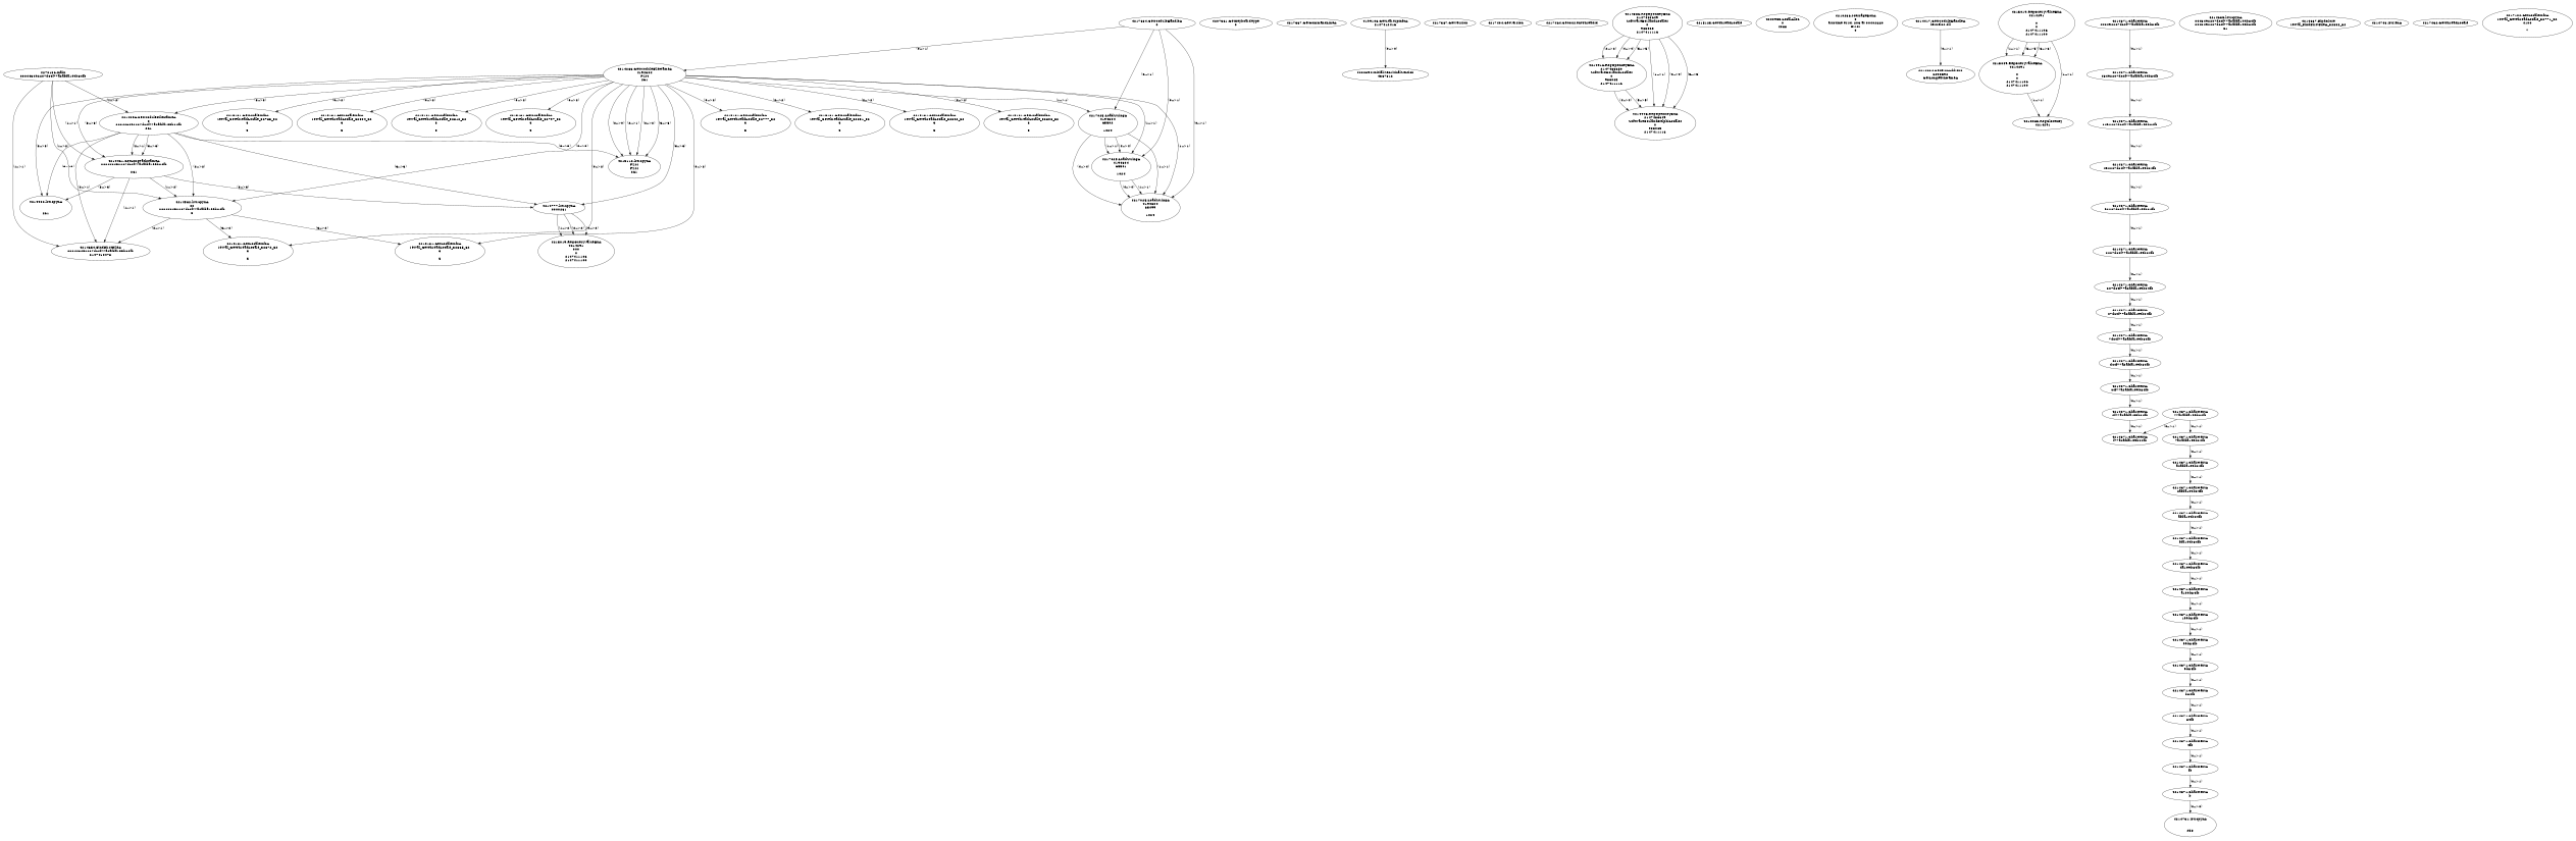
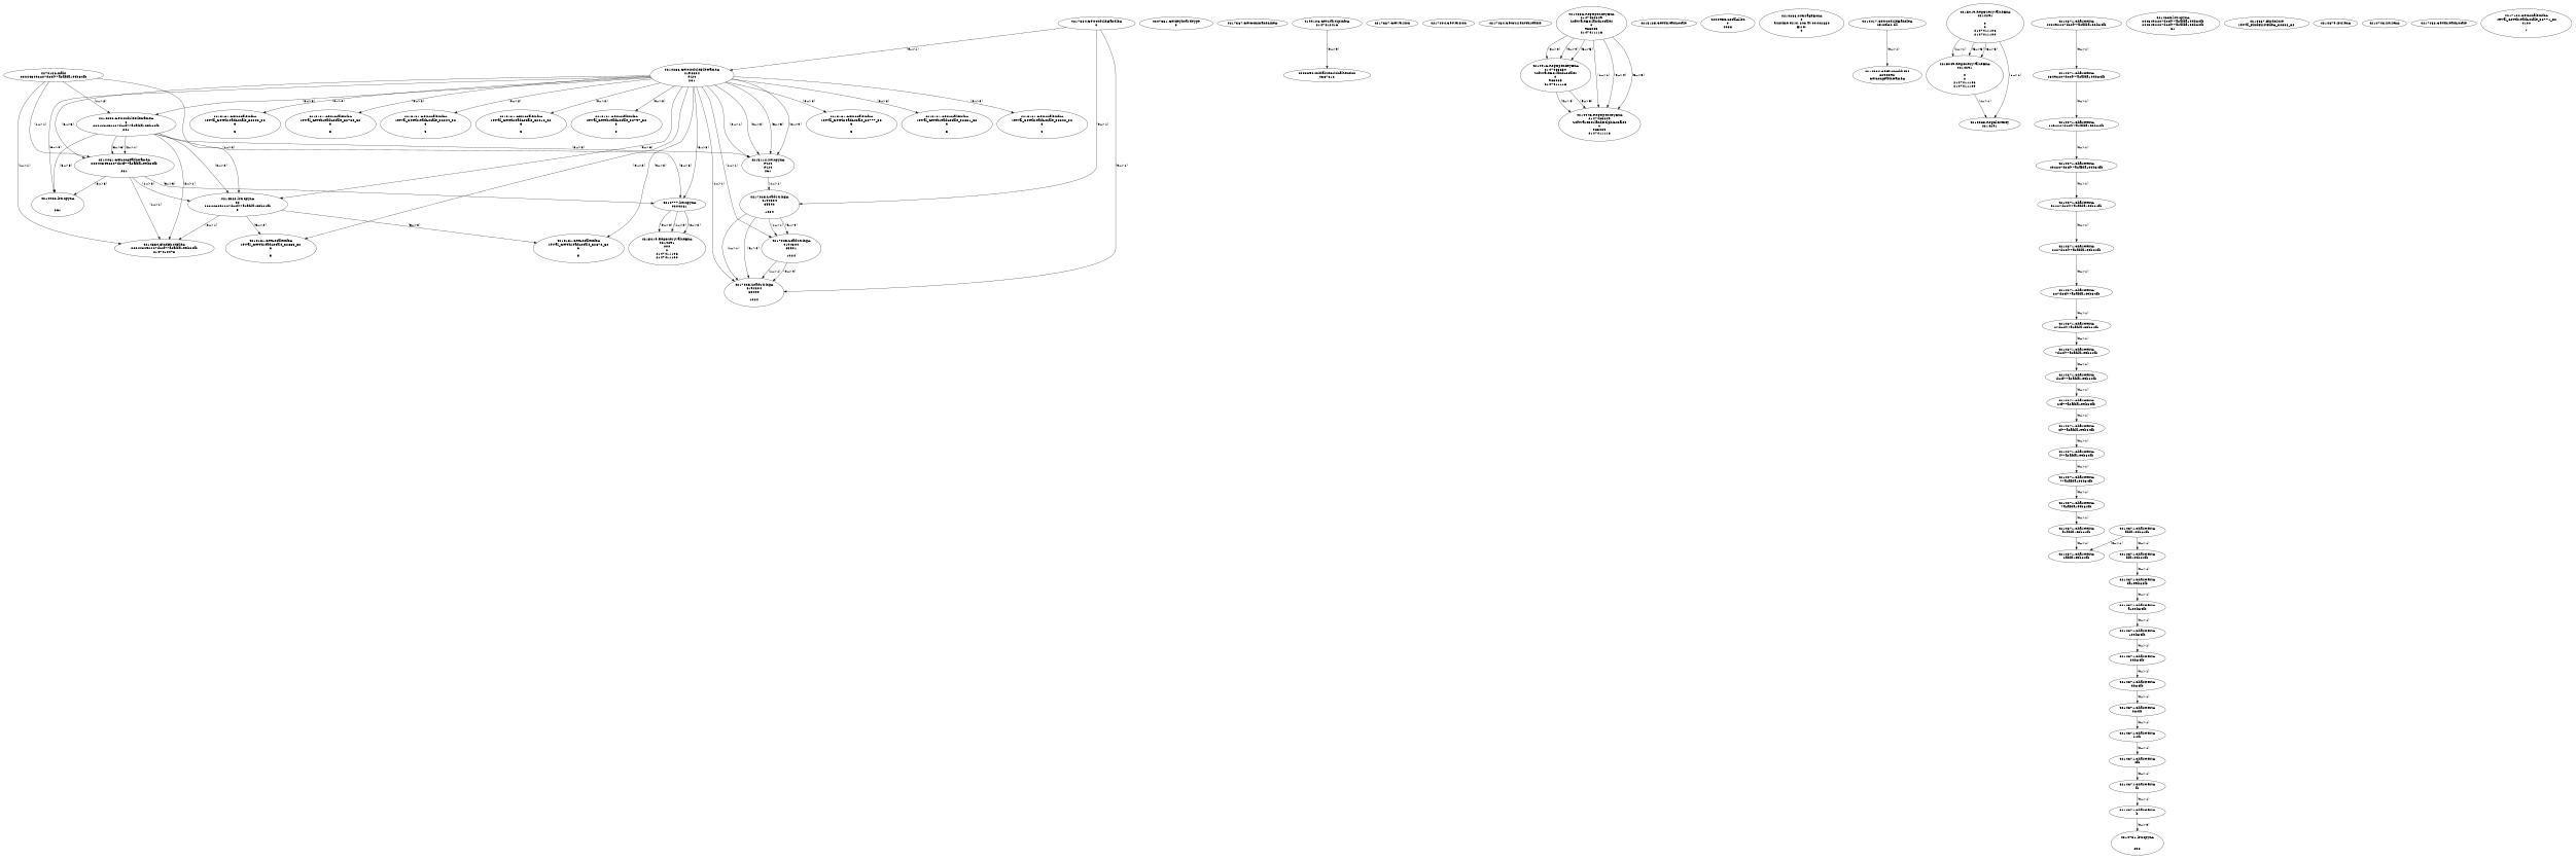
  digraph {
    n1 [label="4270136.main\n000443492207dc4f77a2afda1e9b84fb"]
    n2 [label="4214856.GetModuleFileNameA\n0\n000443492207dc4f77a2afda1e9b84fb\n261"]
    n3 [label="4214461.GetLongPathNameA\n000443492207dc4f77a2afda1e9b84fb\n\n261"]
    n4 [label="4214582.lstrcpynA\n00\n000443492207dc4f77a2afda1e9b84fb\n3"]
    n5 [label="4214654.FindFirstFileA\n000443492207dc4f77a2afda1e9b84fb\n2147410478"]
    n6 [label="4215112.lstrcpynA\nPZM\nPZM\n261"]
    n7 [label="4214482.lstrcpynA\n\n\n261"]
    n8 [label="4214777.lstrcpynA\n0000261"]
    n9 [label="4215131.GetLocaleInfoA\nretval_GetThreadLocale_32865_32\n3\n\n5"]
    n10 [label="4215131.GetLocaleInfoA\nretval_GetThreadLocale_32872_32\n3\n\n5"]
    n11 [label="4217684.GetModuleHandleA\n0"]
    n12 [label="4214286.GetModuleFileNameA\n4194304\nPZM\n261"]
    n13 [label="4217025.LoadStringA\n4194304\n65502\n\n1024"]
    n14 [label="4217025.LoadStringA\n4194304\n65501\n\n1024"]
    n15 [label="4217025.LoadStringA\n4194304\n65499\n\n1024"]
    n16 [label="4215131.GetLocaleInfoA\nretval_GetThreadLocale_32777_32\n3\n\n5"]
    n17 [label="4215131.GetLocaleInfoA\nretval_GetThreadLocale_32831_32\n3\n\n5"]
    n18 [label="4215131.GetLocaleInfoA\nretval_GetThreadLocale_32802_32\n3\n\n5"]
    n19 [label="4215131.GetLocaleInfoA\nretval_GetThreadLocale_32808_32\n3\n\n5"]
    n20 [label="4215131.GetLocaleInfoA\nretval_GetThreadLocale_32783_32\n3\n\n5"]
    n21 [label="4215131.GetLocaleInfoA\nretval_GetThreadLocale_32804_32\n3\n\n5"]
    n22 [label="4215131.GetLocaleInfoA\nretval_GetThreadLocale_32812_32\n3\n\n5"]
    n23 [label="4215131.GetLocaleInfoA\nretval_GetThreadLocale_32797_32\n3\n\n5"]
    n24 [label="4207361.GetKeyboardType\n0"]
    n25 [label="4217367.GetCommandLineA\n"]
    n26 [label="4199106.GetStartupInfoA\n2147412416"]
    n27 [label="4200894.InitializeCriticalSection\n4367812"]
    n28 [label="4217387.GetVersion\n"]
    n29 [label="4217404.GetVersion\n"]
    n30 [label="4217464.GetCurrentThreadId\n"]
    n31 [label="4215019.RegQueryValueExA\n4214291\n000\n0\n2147411106\n2147411100"]
    n32 [label="4214886.RegOpenKeyExA\n2147483649\nSoftware\Borland\Locales\n0\n983065\n2147411116"]
    n33 [label="4214916.RegOpenKeyExA\n2147483650\nSoftware\Borland\Locales\n0\n983065\n2147411116"]
    n34 [label="4214946.RegOpenKeyExA\n2147483649\nSoftware\Borland\Delphi\Locales\n0\n983065\n2147411116"]
    n35 [label="4215125.GetThreadLocale\n"]
    n36 [label="4200955.LocalAlloc\n0\n4088"]
    n37 [label="4210236.MessageBoxA\n0\nRuntime error 203 at 00402680\nError\n0"]
    n38 [label="4214417.GetModuleHandleA\nkernel32.dll"]
    n39 [label="4214034.GetProcAddress\n6295592\nGetLongPathNameA"]
    n40 [label="4215019.RegQueryValueExA\n4214291\n\n0\n0\n2147411106\n2147411100"]
    n41 [label="4215049.RegQueryValueExA\n4214291\n\n0\n0\n2147411106\n2147411100"]
    n42 [label="4215083.RegCloseKey\n4214291"]
    n43 [label="4214371.CharNextA\n443492207dc4f77a2afda1e9b84fb"]
    n44 [label="4214371.CharNextA\n43492207dc4f77a2afda1e9b84fb"]
    n45 [label="4214371.CharNextA\n3492207dc4f77a2afda1e9b84fb"]
    n46 [label="4214371.CharNextA\n492207dc4f77a2afda1e9b84fb"]
    n47 [label="4214371.CharNextA\n92207dc4f77a2afda1e9b84fb"]
    n48 [label="4214371.CharNextA\n2207dc4f77a2afda1e9b84fb"]
    n49 [label="4214371.CharNextA\n207dc4f77a2afda1e9b84fb"]
    n50 [label="4214371.CharNextA\n07dc4f77a2afda1e9b84fb"]
    n51 [label="4214371.CharNextA\n7dc4f77a2afda1e9b84fb"]
    n52 [label="4214371.CharNextA\ndc4f77a2afda1e9b84fb"]
    n53 [label="4214371.CharNextA\nc4f77a2afda1e9b84fb"]
    n54 [label="4214371.CharNextA\n4f77a2afda1e9b84fb"]
    n55 [label="4214371.CharNextA\nf77a2afda1e9b84fb"]
    n56 [label="4214371.CharNextA\n77a2afda1e9b84fb"]
    n57 [label="4214371.CharNextA\n7a2afda1e9b84fb"]
    n58 [label="4214371.CharNextA\na2afda1e9b84fb"]
    n59 [label="4214371.CharNextA\n2afda1e9b84fb"]
    n60 [label="4214371.CharNextA\nafda1e9b84fb"]
    n61 [label="4214371.CharNextA\nfda1e9b84fb"]
    n62 [label="4214371.CharNextA\nda1e9b84fb"]
    n63 [label="4214371.CharNextA\na1e9b84fb"]
    n64 [label="4214371.CharNextA\n1e9b84fb"]
    n65 [label="4214371.CharNextA\ne9b84fb"]
    n66 [label="4214371.CharNextA\n9b84fb"]
    n67 [label="4214371.CharNextA\nb84fb"]
    n68 [label="4214371.CharNextA\n84fb"]
    n69 [label="4214371.CharNextA\n4fb"]
    n70 [label="4214371.CharNextA\nfb"]
    n71 [label="4214371.CharNextA\nb"]
    n72 [label="4214731.lstrcpynA\n\n\n258"]
    n73 [label="4214635.lstrcpynA\n0443492207dc4f77a2afda1e9b84fb\n0443492207dc4f77a2afda1e9b84fb\n31"]
    n74 [label="4214667.FindClose\nretval_FindFirstFileA_32838_32"]
+   n75 [label="4214679.lstrlenA\n"]
    n76 [label="4214743.lstrlenA\n"]
    n77 [label="4217432.GetThreadLocale\n"]
    n78 [label="4217102.GetLocaleInfoA\nretval_GetThreadLocale_32771_32\n4100\n\n7"]
    n1 -> n2 [label="(1-->2)"]
    n1 -> n3 [label="(1-->1)"]
    n1 -> n4 [label="(1-->2)"]
    n1 -> n5 [label="(1-->1)"]
    n2 -> n3 [label="(2-->1)"]
    n2 -> n3 [label="(3-->3)"]
    n2 -> n4 [label="(2-->2)"]
    n2 -> n5 [label="(2-->1)"]
    n2 -> n6 [label="(3-->3)"]
    n2 -> n7 [label="(3-->3)"]
    n2 -> n8 [label="(3-->3)"]
    n3 -> n4 [label="(1-->2)"]
    n3 -> n5 [label="(1-->1)"]
    n3 -> n7 [label="(3-->3)"]
    n3 -> n8 [label="(3-->3)"]
    n4 -> n5 [label="(2-->1)"]
    n4 -> n9 [label="(3-->2)"]
    n4 -> n10 [label="(3-->2)"]
    n8 -> n31 [label="(1-->2)"]
    n8 -> n31 [label="(2-->2)"]
    n8 -> n31 [label="(0-->2)"]
    n11 -> n12 [label="(0-->1)"]
    n11 -> n13 [label="(0-->1)"]
-   n11 -> n14 [label="(0-->1)"]
    n11 -> n15 [label="(0-->1)"]
    n12 -> n2 [label="(3-->3)"]
    n12 -> n3 [label="(3-->3)"]
    n12 -> n4 [label="(0-->3)"]
    n12 -> n6 [label="(2-->1)"]
    n12 -> n6 [label="(2-->2)"]
    n12 -> n6 [label="(3-->3)"]
    n12 -> n6 [label="(2-->0)"]
    n12 -> n7 [label="(3-->3)"]
    n12 -> n8 [label="(3-->3)"]
    n12 -> n9 [label="(0-->2)"]
    n12 -> n10 [label="(0-->2)"]
-   n12 -> n13 [label="(1-->1)"]
+   n6 -> n13 [label="(1-->1)"]
    n12 -> n14 [label="(1-->1)"]
    n12 -> n15 [label="(1-->1)"]
    n12 -> n16 [label="(0-->2)"]
    n12 -> n17 [label="(0-->2)"]
    n12 -> n18 [label="(0-->2)"]
    n12 -> n19 [label="(0-->2)"]
    n12 -> n20 [label="(0-->2)"]
    n12 -> n21 [label="(0-->2)"]
    n12 -> n22 [label="(0-->2)"]
    n12 -> n23 [label="(0-->2)"]
    n13 -> n14 [label="(1-->1)"]
    n13 -> n14 [label="(4-->4)"]
    n13 -> n15 [label="(1-->1)"]
    n13 -> n15 [label="(4-->4)"]
    n14 -> n15 [label="(1-->1)"]
    n14 -> n15 [label="(4-->4)"]
    n26 -> n27 [label="(0-->0)"]
    n32 -> n33 [label="(2-->2)"]
    n32 -> n33 [label="(4-->4)"]
    n32 -> n33 [label="(5-->5)"]
    n32 -> n34 [label="(1-->1)"]
    n32 -> n34 [label="(4-->4)"]
    n32 -> n34 [label="(5-->5)"]
    n33 -> n34 [label="(4-->4)"]
    n33 -> n34 [label="(5-->5)"]
    n38 -> n39 [label="(0-->1)"]
    n40 -> n41 [label="(1-->1)"]
    n40 -> n41 [label="(5-->5)"]
    n40 -> n41 [label="(6-->6)"]
    n40 -> n42 [label="(1-->1)"]
    n41 -> n42 [label="(1-->1)"]
    n43 -> n44 [label="(0-->1)"]
    n44 -> n45 [label="(0-->1)"]
    n45 -> n46 [label="(0-->1)"]
    n46 -> n47 [label="(0-->1)"]
    n47 -> n48 [label="(0-->1)"]
    n48 -> n49 [label="(0-->1)"]
    n49 -> n50 [label="(0-->1)"]
    n50 -> n51 [label="(0-->1)"]
    n51 -> n52 [label="(0-->1)"]
    n52 -> n53 [label="(0-->1)"]
    n53 -> n54 [label="(0-->1)"]
    n54 -> n55 [label="(0-->1)"]
-   n56 -> n55 [label="(0-->1)"]
+   n55 -> n56 [label="(0-->1)"]
    n56 -> n57 [label="(0-->1)"]
    n57 -> n58 [label="(0-->1)"]
    n58 -> n59 [label="(0-->1)"]
-   n59 -> n60 [label="(0-->1)"]
+   n60 -> n59 [label="(0-->1)"]
    n60 -> n61 [label="(0-->1)"]
    n61 -> n62 [label="(0-->1)"]
    n62 -> n63 [label="(0-->1)"]
    n63 -> n64 [label="(0-->1)"]
    n64 -> n65 [label="(0-->1)"]
    n65 -> n66 [label="(0-->1)"]
    n66 -> n67 [label="(0-->1)"]
    n67 -> n68 [label="(0-->1)"]
    n68 -> n69 [label="(0-->1)"]
    n69 -> n70 [label="(0-->1)"]
    n70 -> n71 [label="(0-->1)"]
    n71 -> n72 [label="(0-->0)"]
  }
